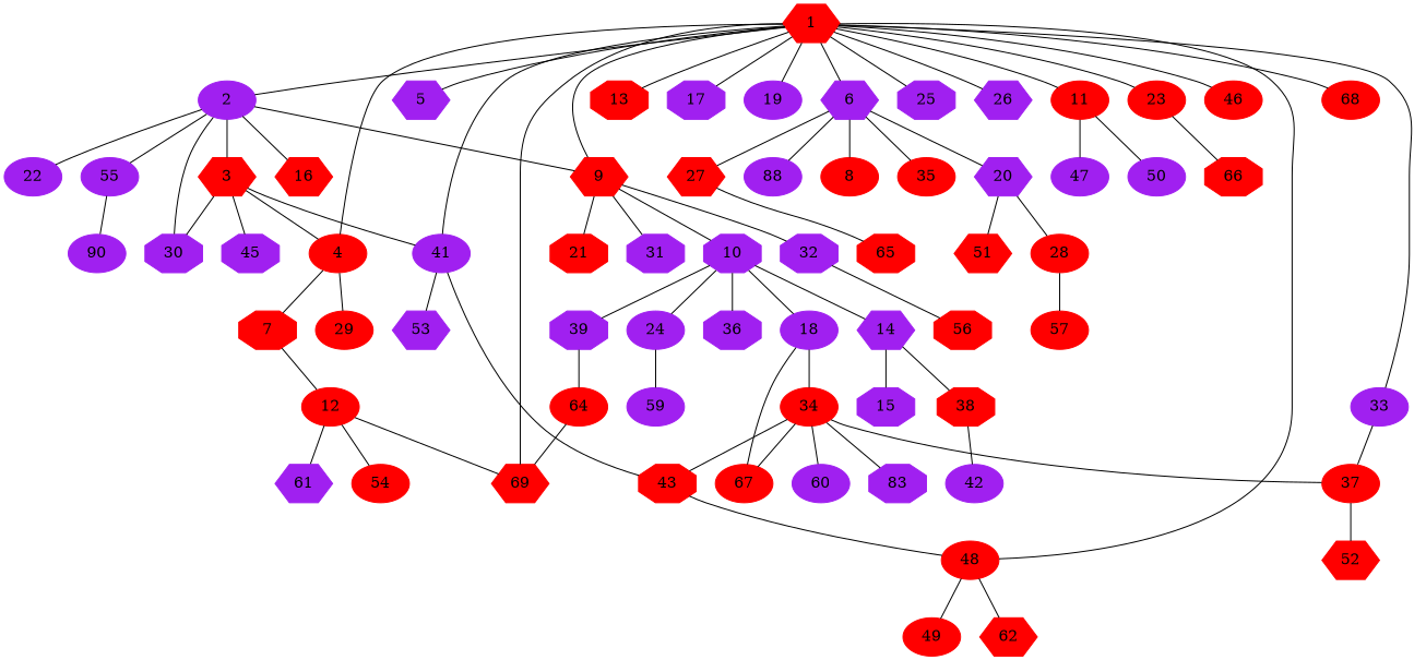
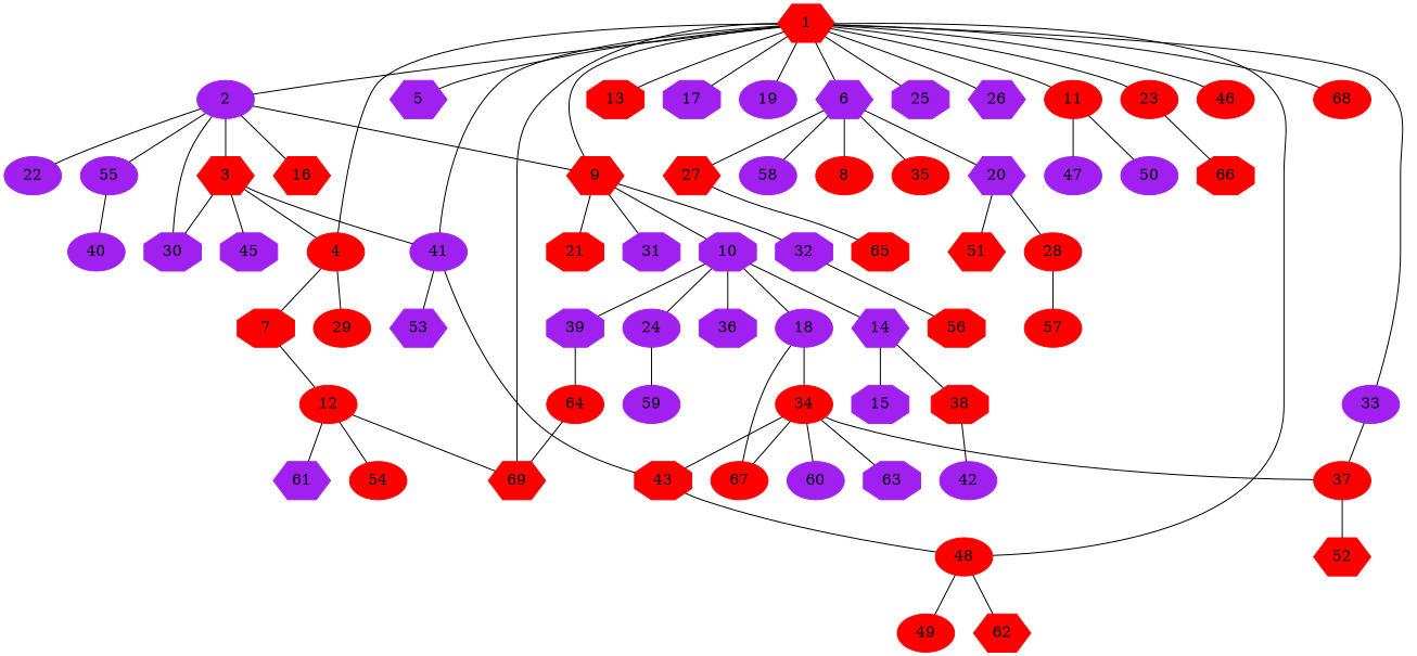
  graph {
    node [color=red shape=ellipse style=filled]
    1 [shape=hexagon]
    2 [color=purple]
    4
    5 [color=purple shape=hexagon]
    6 [color=purple shape=hexagon]
    9 [shape=hexagon]
    11
    13 [shape=octagon]
    17 [color=purple shape=octagon]
    19 [color=purple]
    23
    25 [color=purple shape=octagon]
    26 [color=purple shape=hexagon]
    33 [color=purple]
    41 [color=purple]
    46
    48
    68
    69 [shape=hexagon]
    3 [shape=hexagon]
    16 [shape=hexagon]
    22 [color=purple]
    30 [color=purple shape=octagon]
    55 [color=purple]
    7 [shape=octagon]
    29
    8
    20 [color=purple shape=hexagon]
    27 [shape=hexagon]
    35
-   58 [color=purple label=88]
+   58 [color=purple]
    10 [color=purple shape=octagon]
    21 [shape=octagon]
    31 [color=purple shape=octagon]
    32 [color=purple shape=octagon]
    47 [color=purple]
    50 [color=purple]
    66 [shape=octagon]
    37
    43 [shape=octagon]
    53 [color=purple shape=hexagon]
    49
    62 [shape=hexagon]
    45 [color=purple shape=octagon]
-   40 [color=purple label=90]
+   40 [color=purple]
    12
    28
    51 [shape=hexagon]
    65 [shape=octagon]
    54
    61 [color=purple shape=hexagon]
    14 [color=purple shape=hexagon]
    18 [color=purple]
    24 [color=purple]
    36 [color=purple shape=octagon]
    39 [color=purple shape=octagon]
    56 [shape=octagon]
    15 [color=purple shape=octagon]
    38 [shape=octagon]
    34
    67
    59 [color=purple]
    42 [color=purple]
    60 [color=purple]
-   63 [color=purple shape=octagon label=83]
+   63 [color=purple shape=octagon]
    57
    64
    52 [shape=hexagon]
    1 -- 2
    1 -- 4
    1 -- 5
    1 -- 6
    1 -- 9
    1 -- 11
    1 -- 13
    1 -- 17
    1 -- 19
    1 -- 23
    1 -- 25
    1 -- 26
    1 -- 33
    1 -- 41
    1 -- 46
    1 -- 48
    1 -- 68
    1 -- 69
    2 -- 9
    2 -- 3
    2 -- 16
    2 -- 22
    2 -- 30
    2 -- 55
    4 -- 7
    4 -- 29
    6 -- 8
    6 -- 20
    6 -- 27
    6 -- 35
    6 -- 58
    9 -- 10
    9 -- 21
    9 -- 31
    9 -- 32
    11 -- 47
    11 -- 50
    23 -- 66
    33 -- 37
    41 -- 43
    41 -- 53
    48 -- 49
    48 -- 62
    3 -- 4
    3 -- 41
    3 -- 30
    3 -- 45
    55 -- 40
    7 -- 12
    20 -- 28
    20 -- 51
    27 -- 65
    10 -- 14
    10 -- 18
    10 -- 24
    10 -- 36
    10 -- 39
    32 -- 56
    37 -- 52
    43 -- 48
    12 -- 69
    12 -- 54
    12 -- 61
    28 -- 57
    14 -- 15
    14 -- 38
    18 -- 34
    18 -- 67
    24 -- 59
    39 -- 64
    38 -- 42
    34 -- 37
    34 -- 43
    34 -- 67
    34 -- 60
    34 -- 63
    64 -- 69
  }
